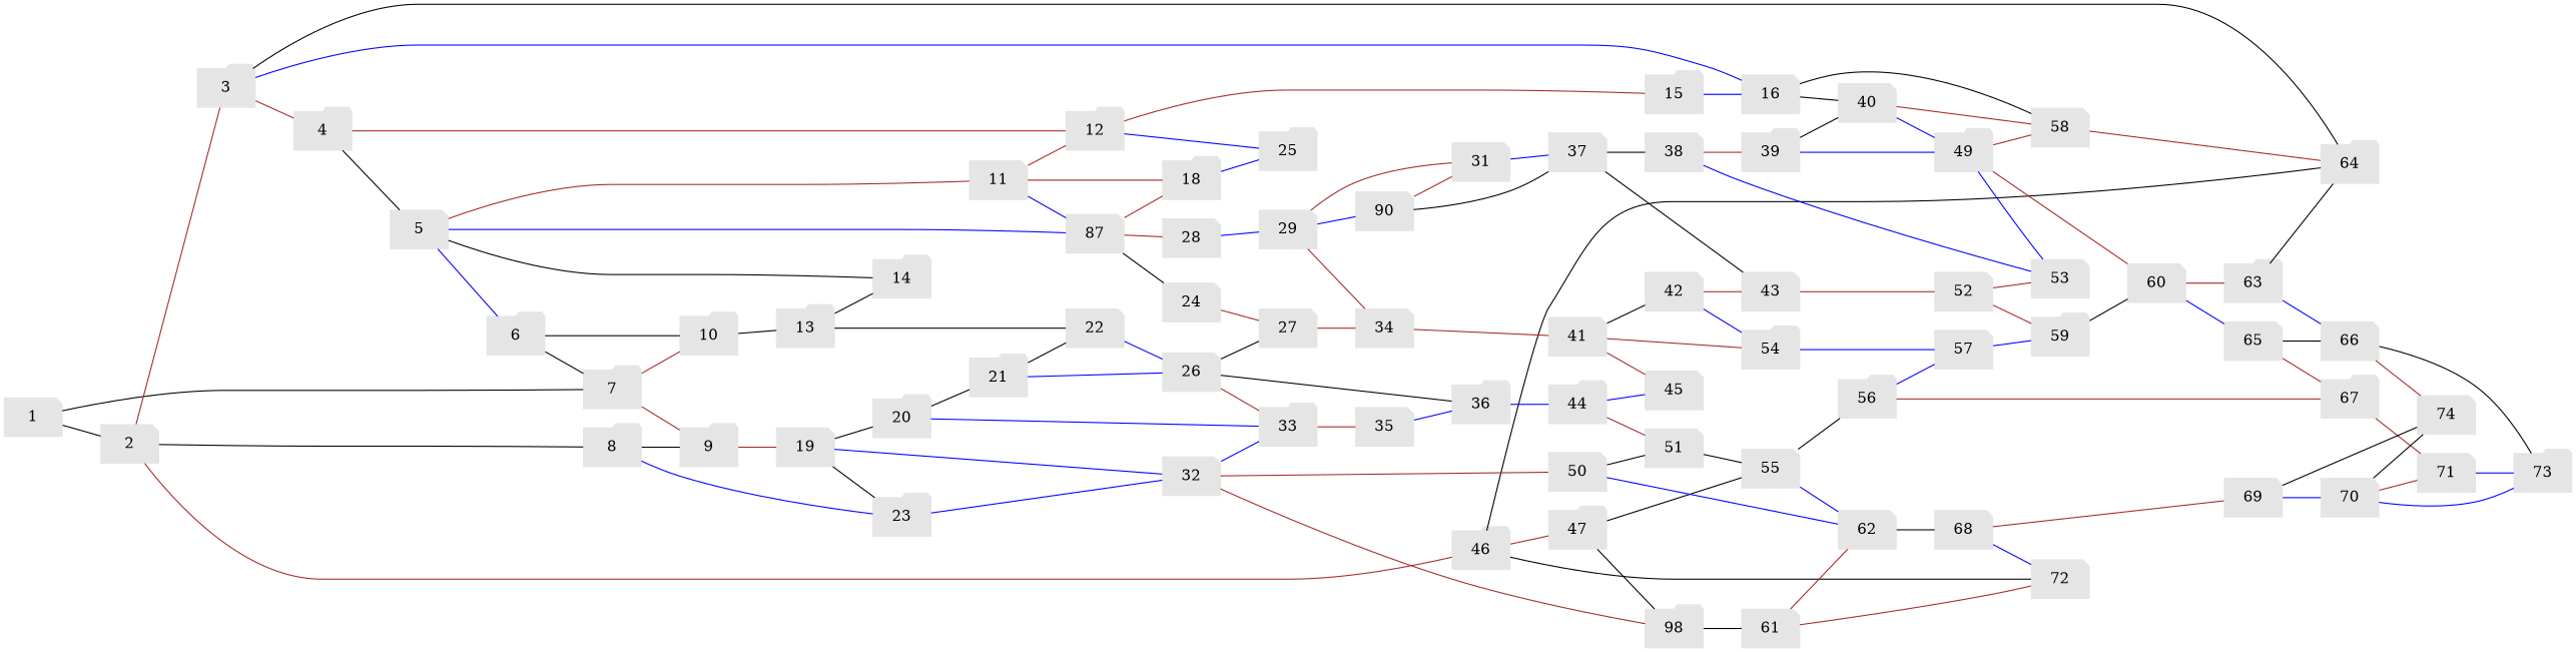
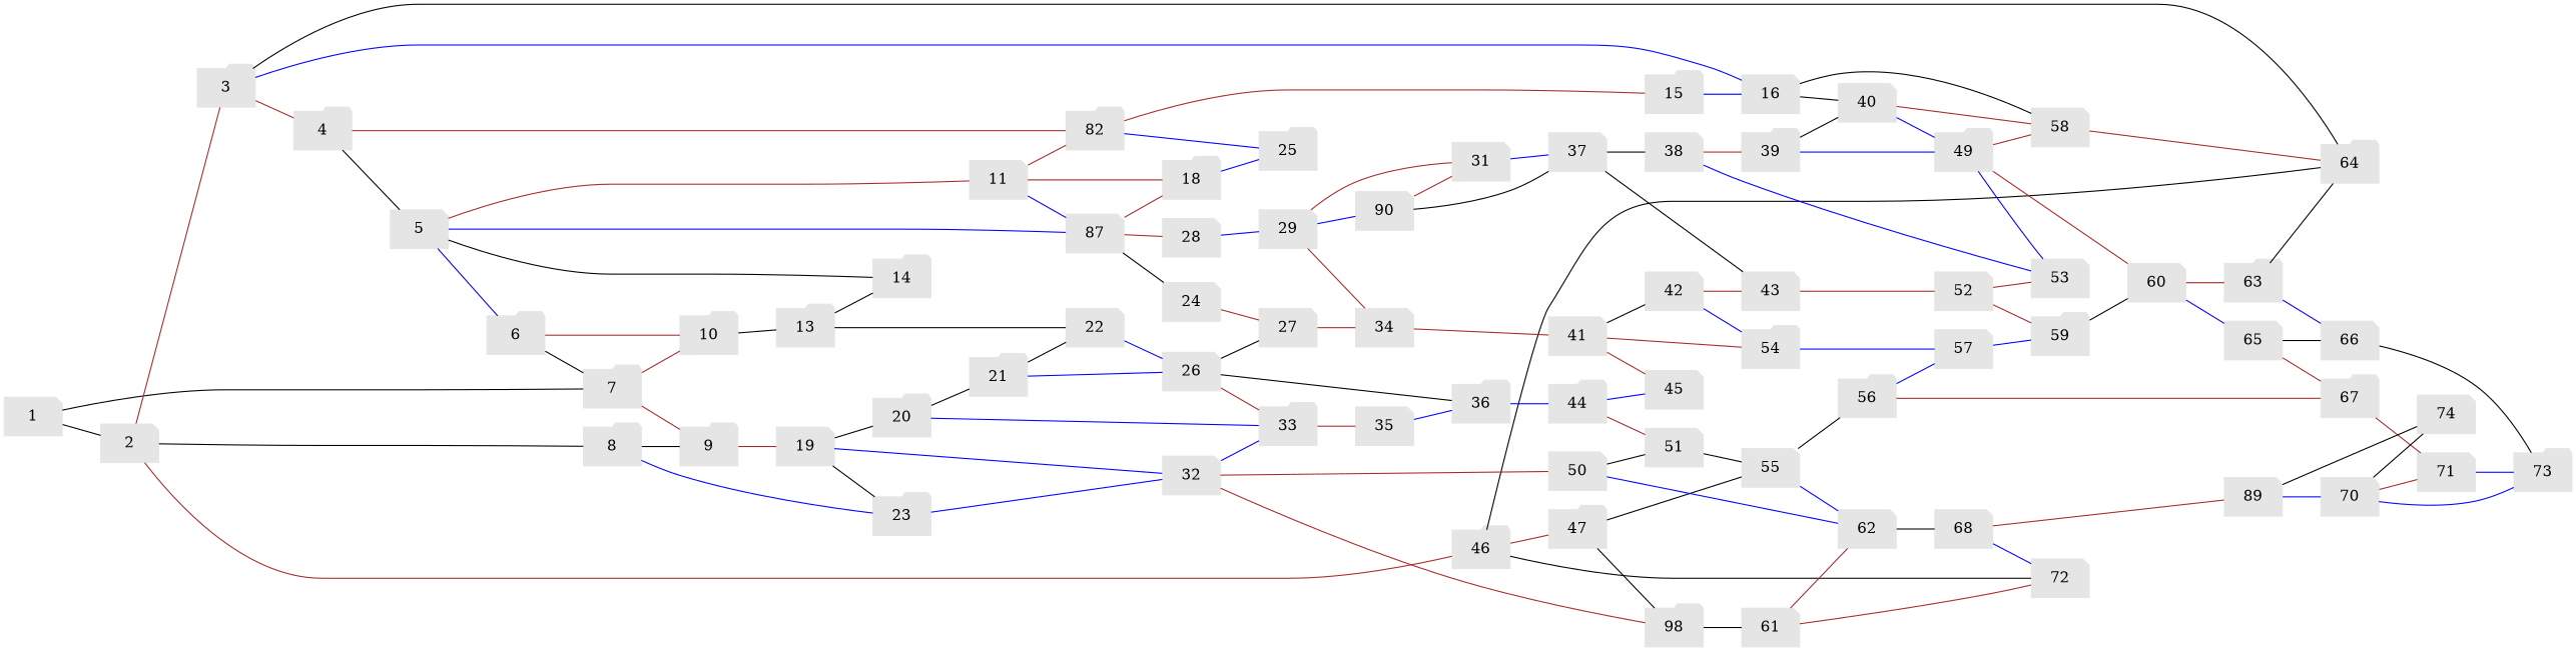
  graph {
    rankdir=LR
    node [color=gray90 shape=note style=filled]
    edge [color=brown weight=1.0]
    1
    2
    7 [shape=folder]
    3 [shape=folder]
    8 [shape=folder]
    46 [shape=folder]
    10 [shape=folder]
    9 [shape=folder]
    4 [shape=folder]
    16
    64 [shape=folder]
    23 [shape=folder]
    47 [shape=folder]
    72
    5
-   12 [shape=folder]
+   12 [shape=folder label=82]
    40
    58
    6 [shape=folder]
    11
    14 [shape=folder]
    n22 [label=87]
    15 [shape=folder]
    25 [shape=folder]
    18 [shape=folder]
    24
    28
    13 [shape=folder]
    19
    32
    20 [shape=folder]
    22
    26
    27
    49 [shape=folder]
    29
    21 [shape=folder]
    33 [shape=folder]
    n39 [label=98 shape=folder]
    50
    35
    36 [shape=folder]
    34
    31
    37
    44 [shape=folder]
    41
    n48 [label=90]
    38
    43
    61
    51
    62
    42
    45
    54 [shape=folder]
    39 [shape=folder]
    53
    52
    60
    57
    59 [shape=folder]
    55
    63 [shape=folder]
    65
    68
    56 [shape=folder]
    67 [shape=folder]
    71
    66
-   69
+   69 [label=89]
    73 [shape=folder]
    74
    70
    1 -- 2 [color=black]
    1 -- 7 [color=black]
    2 -- 3
    2 -- 8 [color=black]
    2 -- 46
    7 -- 10
    7 -- 9 [weight=2.0]
    3 -- 4
    3 -- 16 [color=blue]
    3 -- 64 [color=black]
    8 -- 9 [color=black weight=2.0]
    8 -- 23 [color=blue]
    46 -- 64 [color=black]
    46 -- 47
    46 -- 72 [color=black]
    10 -- 13 [color=black]
    9 -- 19 [weight=2.0]
    4 -- 5 [color=black]
    4 -- 12
    16 -- 40 [color=black weight=2.0]
    16 -- 58 [color=black]
    23 -- 32 [color=blue]
    47 -- n39 [color=black]
    47 -- 55 [color=black]
    5 -- 6 [color=blue]
    5 -- 11
    5 -- 14 [color=black]
    5 -- n22 [color=blue]
    12 -- 15
    12 -- 25 [color=blue]
    40 -- 58
    40 -- 49 [color=blue]
    58 -- 64
    6 -- 7 [color=black]
-   6 -- 10 [color=black]
+   6 -- 10
    11 -- 12 [weight=2.0]
    11 -- n22 [color=blue]
    11 -- 18 [weight=2.0]
    n22 -- 18
    n22 -- 24 [color=black]
    n22 -- 28 [weight=2.0]
    15 -- 16 [color=blue weight=2.0]
    18 -- 25 [color=blue]
    24 -- 27
    28 -- 29 [color=blue]
    13 -- 14 [color=black]
    13 -- 22 [color=black]
    19 -- 23 [color=black]
    19 -- 32 [color=blue]
    19 -- 20 [color=black]
    32 -- 33 [color=blue weight=2.0]
    32 -- n39
    32 -- 50
    20 -- 21 [color=black]
    20 -- 33 [color=blue]
    22 -- 26 [color=blue]
    26 -- 27 [color=black weight=2.0]
    26 -- 33
    26 -- 36 [color=black]
    27 -- 34 [weight=2.0]
    49 -- 58
    49 -- 53 [color=blue]
    49 -- 60 [weight=2.0]
    29 -- 34
    29 -- 31
    29 -- n48 [color=blue]
    21 -- 22 [color=black]
    21 -- 26 [color=blue]
    33 -- 35 [weight=2.0]
    n39 -- 61 [color=black]
    50 -- 51 [color=black]
    50 -- 62 [color=blue]
    35 -- 36 [color=blue]
    36 -- 44 [color=blue]
    34 -- 41 [weight=2.0]
    31 -- 37 [color=blue]
    37 -- 38 [color=black weight=2.0]
    37 -- 43 [color=black]
    44 -- 51
    44 -- 45 [color=blue]
    41 -- 42 [color=black]
    41 -- 45 [weight=2.0]
    41 -- 54
    n48 -- 31
    n48 -- 37 [color=black]
    38 -- 39 [weight=2.0]
    38 -- 53 [color=blue weight=2.0]
    43 -- 52
    61 -- 72 [weight=2.0]
    61 -- 62 [weight=2.0]
    51 -- 55 [color=black]
    62 -- 68 [color=black]
    42 -- 43
    42 -- 54 [color=blue]
    54 -- 57 [color=blue]
    39 -- 40 [color=black]
    39 -- 49 [color=blue]
    52 -- 53
    52 -- 59
    60 -- 63
    60 -- 65 [color=blue]
    57 -- 59 [color=blue]
    59 -- 60 [color=black]
    55 -- 62 [color=blue]
    55 -- 56 [color=black]
    63 -- 64 [color=black]
    63 -- 66 [color=blue weight=2.0]
    65 -- 67
    65 -- 66 [color=black weight=2.0]
    68 -- 72 [color=blue weight=2.0]
    68 -- 69 [weight=2.0]
    56 -- 57 [color=blue]
    56 -- 67
    67 -- 71
    71 -- 73 [color=blue]
    66 -- 73 [color=black]
-   66 -- 74
    69 -- 74 [color=black]
    69 -- 70 [color=blue weight=2.0]
    70 -- 71
    70 -- 73 [color=blue]
    70 -- 74 [color=black weight=2.0]
  }
